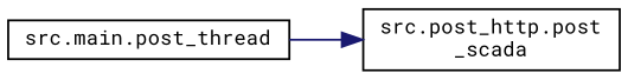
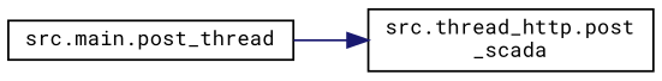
  digraph {
    rankdir=RL
    fontname="Roboto Mono"
    node [color=black fillcolor=white fontname="Roboto Mono" fontsize=10 shape=record style=filled]
-   n1 [fontcolor=black height=0.2 label="src.post_http.post\l_scada" width=0.4]
+   n1 [fontcolor=black height=0.2 label="src.thread_http.post\l_scada" width=0.4]
    n2 [height=0.2 label="src.main.post_thread" width=0.4]
    n1 -> n2 [color=midnightblue dir=back fontname="Roboto Mono" fontsize=10 labelfontname=Helvetica labelfontsize=10 style=solid]
  }
